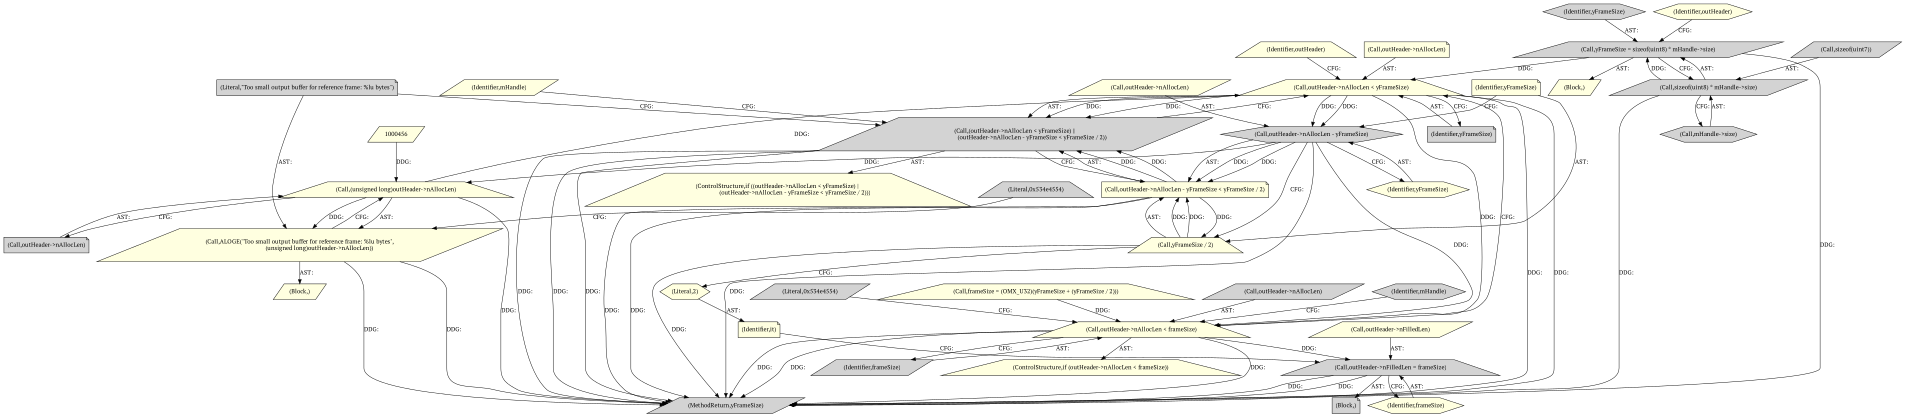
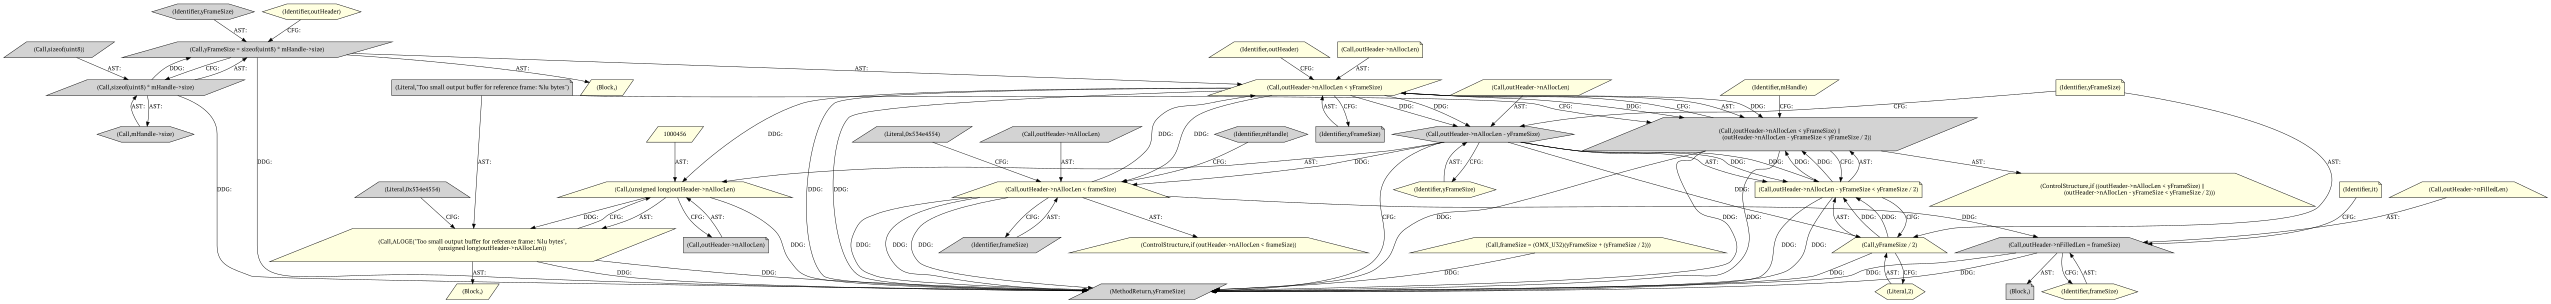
  digraph {
    fontname="PT Serif"
    node [fillcolor=lightyellow fontname="PT Serif" shape=parallelogram style=filled]
    edge [fontname="PT Serif"]
    n1 [fillcolor=lightgrey label="(Call,yFrameSize = sizeof(uint8) * mHandle->size)"]
    n2 [fillcolor=lightgrey label="(Call,sizeof(uint8) * mHandle->size)"]
-   n3 [label="(Call,outHeader->nAllocLen < yFrameSize)" shape=trapezium]
+   n3 [label="(Call,outHeader->nAllocLen < yFrameSize)"]
    n4 [label="(Block,)"]
    n5 [fillcolor=lightgrey label="(MethodReturn,yFrameSize)"]
    n6 [fillcolor=lightgrey label="(Call,mHandle->size)" shape=hexagon]
    n7 [fillcolor=lightgrey label="(Call,(outHeader->nAllocLen < yFrameSize) ||\n                     (outHeader->nAllocLen - yFrameSize < yFrameSize / 2))"]
    n8 [fillcolor=lightgrey label="(Call,outHeader->nAllocLen - yFrameSize)" shape=hexagon]
    n9 [label="(Call,(unsigned long)outHeader->nAllocLen)" shape=trapezium]
    n10 [label="(Call,outHeader->nAllocLen < frameSize)" shape=trapezium]
    n11 [fillcolor=lightgrey label="(Identifier,yFrameSize)" shape=note]
    n12 [label="(Call,outHeader->nAllocLen - yFrameSize < yFrameSize / 2)" shape=note]
    n13 [label="(ControlStructure,if ((outHeader->nAllocLen < yFrameSize) ||\n                     (outHeader->nAllocLen - yFrameSize < yFrameSize / 2)))" shape=trapezium]
    n14 [label="(Call,yFrameSize / 2)" shape=trapezium]
    n15 [label="(Identifier,yFrameSize)" shape=hexagon]
    n16 [label="(Call,ALOGE(\"Too small output buffer for reference frame: %lu bytes\",\n                        (unsigned long)outHeader->nAllocLen))"]
    n17 [fillcolor=lightgrey label="(Call,outHeader->nAllocLen)" shape=note]
    n18 [fillcolor=lightgrey label="(Call,outHeader->nFilledLen = frameSize)" shape=trapezium]
    n19 [fillcolor=lightgrey label="(Identifier,frameSize)"]
    n20 [label="(ControlStructure,if (outHeader->nAllocLen < frameSize))" shape=trapezium]
    n21 [label="(Literal,2)" shape=hexagon]
    n22 [label="(Block,)"]
    n23 [label="(Identifier,frameSize)" shape=hexagon]
    n24 [fillcolor=lightgrey label="(Block,)" shape=note]
    n25 [label="(Call,outHeader->nAllocLen)" shape=note]
    n26 [label="(Identifier,outHeader)" shape=trapezium]
    n27 [fillcolor=lightgrey label="(Literal,0x534e4554)"]
    n28 [label="(Call,frameSize = (OMX_U32)(yFrameSize + (yFrameSize / 2)))" shape=trapezium]
    n29 [label="(Identifier,it)" shape=note]
    n30 [fillcolor=lightgrey label="(Call,outHeader->nAllocLen)"]
    n31 [label="(Call,outHeader->nAllocLen)"]
    n32 [label="(Identifier,mHandle)"]
    n33 [fillcolor=lightgrey label="(Literal,\"Too small output buffer for reference frame: %lu bytes\")" shape=note]
-   n34 [label="(Call,outHeader->nFilledLen)"]
+   n34 [label="(Call,outHeader->nFilledLen)" shape=trapezium]
    n35 [fillcolor=lightgrey label="(Identifier,mHandle)" shape=hexagon]
    n36 [label="(Identifier,yFrameSize)" shape=note]
    n37 [fillcolor=lightgrey label="(Literal,0x534e4554)" shape=trapezium]
-   n38 [fillcolor=lightgrey label="(Call,sizeof(uint7))"]
+   n38 [fillcolor=lightgrey label="(Call,sizeof(uint8))"]
    n39 [fillcolor=lightgrey label="(Identifier,yFrameSize)" shape=hexagon]
    n40 [label="(Identifier,outHeader)" shape=hexagon]
    1000456
    n1 -> n2 [label="CFG: "]
-   n1 -> n3 [label="DDG: "]
+   n1 -> n3 [label="AST: "]
    n1 -> n4 [label="AST: "]
    n1 -> n5 [label="DDG: "]
    n2 -> n1 [label="AST: "]
    n2 -> n1 [label="DDG: "]
    n2 -> n5 [label="DDG: "]
-   n2 -> n6 [label="CFG: "]
+   n2 -> n6 [label="AST: "]
    n3 -> n5 [label="DDG: "]
    n3 -> n5 [label="DDG: "]
    n3 -> n7 [label="AST: "]
    n3 -> n7 [label="DDG: "]
    n3 -> n7 [label="DDG: "]
    n3 -> n8 [label="DDG: "]
    n3 -> n8 [label="DDG: "]
-   n9 -> n3 [label="DDG: "]
+   n3 -> n9 [label="DDG: "]
    n3 -> n10 [label="DDG: "]
    n3 -> n11 [label="CFG: "]
    n6 -> n2 [label="AST: "]
    n7 -> n3 [label="CFG: "]
    n7 -> n5 [label="DDG: "]
    n7 -> n5 [label="DDG: "]
    n7 -> n5 [label="DDG: "]
    n7 -> n12 [label="CFG: "]
    n7 -> n13 [label="AST: "]
-   n8 -> n5 [label="DDG: "]
-   n8 -> n9 [label="DDG: "]
+   n8 -> n5 [label="CFG: "]
+   n8 -> n9 [label="AST: "]
    n8 -> n10 [label="DDG: "]
    n8 -> n12 [label="AST: "]
    n8 -> n12 [label="DDG: "]
    n8 -> n12 [label="DDG: "]
-   n8 -> n14 [label="CFG: "]
+   n8 -> n14 [label="DDG: "]
    n8 -> n15 [label="CFG: "]
    n9 -> n5 [label="DDG: "]
    n9 -> n16 [label="AST: "]
    n9 -> n16 [label="DDG: "]
    n9 -> n17 [label="CFG: "]
-   n10 -> n3 [label="CFG: "]
+   n10 -> n3 [label="DDG: "]
    n10 -> n5 [label="DDG: "]
    n10 -> n5 [label="DDG: "]
    n10 -> n5 [label="DDG: "]
    n10 -> n18 [label="DDG: "]
    n10 -> n19 [label="CFG: "]
    n10 -> n20 [label="AST: "]
    n11 -> n3 [label="AST: "]
    n12 -> n5 [label="DDG: "]
    n12 -> n5 [label="DDG: "]
    n12 -> n7 [label="AST: "]
    n12 -> n7 [label="DDG: "]
    n12 -> n7 [label="DDG: "]
-   n12 -> n14 [label="DDG: "]
+   n12 -> n14 [label="CFG: "]
    n14 -> n5 [label="DDG: "]
    n14 -> n12 [label="AST: "]
    n14 -> n12 [label="DDG: "]
    n14 -> n12 [label="DDG: "]
    n14 -> n21 [label="CFG: "]
    n15 -> n8 [label="AST: "]
    n16 -> n5 [label="DDG: "]
    n16 -> n5 [label="DDG: "]
    n16 -> n9 [label="CFG: "]
    n16 -> n22 [label="AST: "]
    n17 -> n9 [label="AST: "]
    n18 -> n5 [label="DDG: "]
    n18 -> n5 [label="DDG: "]
    n18 -> n23 [label="CFG: "]
    n18 -> n24 [label="AST: "]
    n19 -> n10 [label="AST: "]
-   n21 -> n29 [label="AST: "]
+   n21 -> n14 [label="AST: "]
    n23 -> n18 [label="AST: "]
    n25 -> n3 [label="AST: "]
    n26 -> n3 [label="CFG: "]
    n27 -> n10 [label="CFG: "]
-   n28 -> n10 [label="DDG: "]
+   n28 -> n5 [label="DDG: "]
    n29 -> n18 [label="CFG: "]
    n30 -> n10 [label="AST: "]
    n31 -> n8 [label="AST: "]
    n32 -> n7 [label="CFG: "]
    n33 -> n7 [label="CFG: "]
    n33 -> n16 [label="AST: "]
    n34 -> n18 [label="AST: "]
    n35 -> n10 [label="CFG: "]
    n36 -> n8 [label="CFG: "]
    n36 -> n14 [label="AST: "]
    n37 -> n16 [label="CFG: "]
    n38 -> n2 [label="AST: "]
    n39 -> n1 [label="AST: "]
    n40 -> n1 [label="CFG: "]
-   1000456 -> n9 [label="DDG: "]
+   1000456 -> n9 [label="AST: "]
  }
